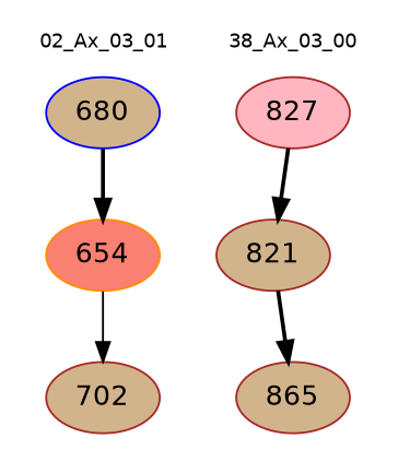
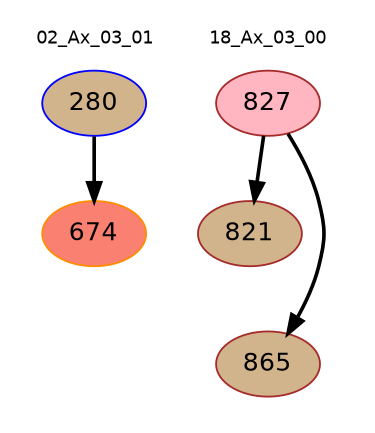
  digraph {
    fontname="DejaVu Sans"
    node [color=brown fillcolor=tan fontname="DejaVu Sans" style=filled]
    edge [arrowhead=normal color=black fontname="DejaVu Sans" style=bold]
-   n1 [color=darkorange fillcolor=salmon label=654]
-   n2 [color=blue label=680]
-   n3 [label=702]
+   n1 [color=darkorange fillcolor=salmon label=674]
+   n2 [color=blue label=280]
    n4 [fillcolor=lightpink label=827]
    n5 [label=821]
    n6 [label=865]
    subgraph cluster_1 {
      color=white
      fontsize=10
      label="02_Ax_03_01"
      n1
      n2
-     n3
    }
    subgraph cluster_2 {
      color=white
      fontsize=10
-     label="38_Ax_03_00"
+     label="18_Ax_03_00"
      n4
      n5
      n6
    }
-   n1 -> n3 [style=solid]
    n2 -> n1
    n4 -> n5
-   n5 -> n6
+   n4 -> n6
  }
